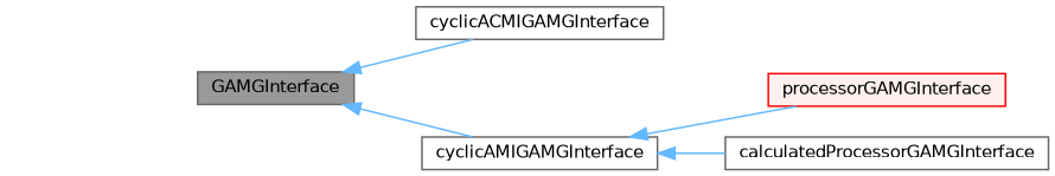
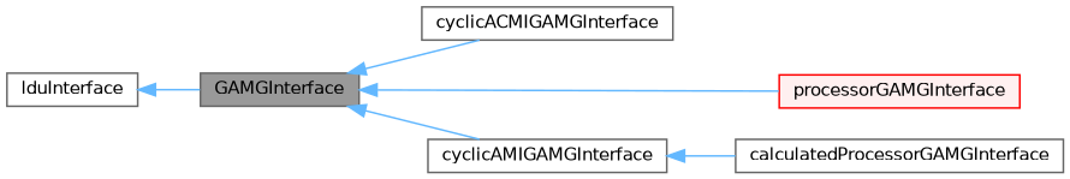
  digraph {
    rankdir=LR
    node [color=gray40 fillcolor=white fontname=Helvetica fontsize=10 shape=box style=filled]
    edge [color=steelblue1 dir=back fontname=Helvetica fontsize=10 labelfontname=Helvetica labelfontsize=10 style=solid]
    n1 [fillcolor=grey60 fontcolor=black height=0.2 label=GAMGInterface width=0.4]
    n2 [height=0.2 label=cyclicACMIGAMGInterface width=0.4]
    n3 [height=0.2 label=cyclicAMIGAMGInterface width=0.4]
    n4 [color=red fillcolor="#FFF0F0" height=0.2 label=processorGAMGInterface width=0.4]
    n5 [height=0.2 label=calculatedProcessorGAMGInterface width=0.4]
+   n6 [height=0.2 label=lduInterface width=0.4]
    n1 -> n2
    n1 -> n3
-   n3 -> n4
+   n1 -> n4
    n3 -> n5
+   n6 -> n1
  }
